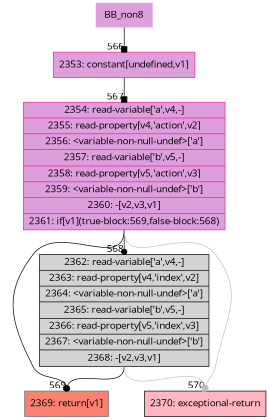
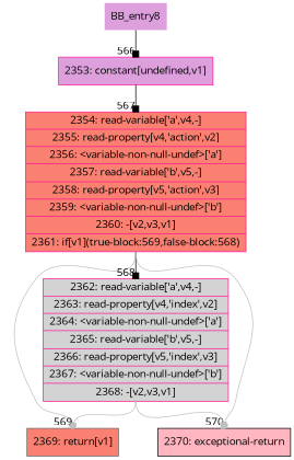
  digraph {
    fontname="Open Sans"
    rankdir=TD
    node [color=deeppink fillcolor=plum fontname="Open Sans" shape=record style=filled]
    edge [arrowhead=dot fontname="Open Sans" headport=n tailport=s]
-   BB_entry8 [shape=none label=BB_non8]
+   BB_entry8 [shape=none]
    n2 [label="{2353: constant[undefined,v1]}"]
-   n3 [label="{2354: read-variable['a',v4,-]|2355: read-property[v4,'action',v2]|2356: \<variable-non-null-undef\>['a']|2357: read-variable['b',v5,-]|2358: read-property[v5,'action',v3]|2359: \<variable-non-null-undef\>['b']|2360: -[v2,v3,v1]|2361: if[v1](true-block:569,false-block:568)}"]
+   n3 [fillcolor=salmon label="{2354: read-variable['a',v4,-]|2355: read-property[v4,'action',v2]|2356: \<variable-non-null-undef\>['a']|2357: read-variable['b',v5,-]|2358: read-property[v5,'action',v3]|2359: \<variable-non-null-undef\>['b']|2360: -[v2,v3,v1]|2361: if[v1](true-block:569,false-block:568)}"]
    n4 [color=gray40 fillcolor=salmon label="{2369: return[v1]}"]
-   n5 [color=black fillcolor=lightgrey label="{2362: read-variable['a',v4,-]|2363: read-property[v4,'index',v2]|2364: \<variable-non-null-undef\>['a']|2365: read-variable['b',v5,-]|2366: read-property[v5,'index',v3]|2367: \<variable-non-null-undef\>['b']|2368: -[v2,v3,v1]}"]
+   n5 [fillcolor=lightgrey label="{2362: read-variable['a',v4,-]|2363: read-property[v4,'index',v2]|2364: \<variable-non-null-undef\>['a']|2365: read-variable['b',v5,-]|2366: read-property[v5,'index',v3]|2367: \<variable-non-null-undef\>['b']|2368: -[v2,v3,v1]}"]
    n6 [color=black fillcolor=lightpink label="{2370: exceptional-return}"]
    BB_entry8 -> n2 [arrowhead=box headlabel="    566"]
    n2 -> n3 [arrowhead=box headlabel="      567"]
-   n3 -> n4 [headlabel="      569"]
-   n3 -> n5 [headlabel="      568"]
+   n3 -> n4 [headlabel="      569" color=gray]
+   n3 -> n5 [arrowhead=box headlabel="      568"]
    n3 -> n6 [color=gray headlabel="      570"]
-   n5 -> n4
+   n5 -> n4 [color=gray]
    n5 -> n6 [arrowhead=box color=gray]
  }
